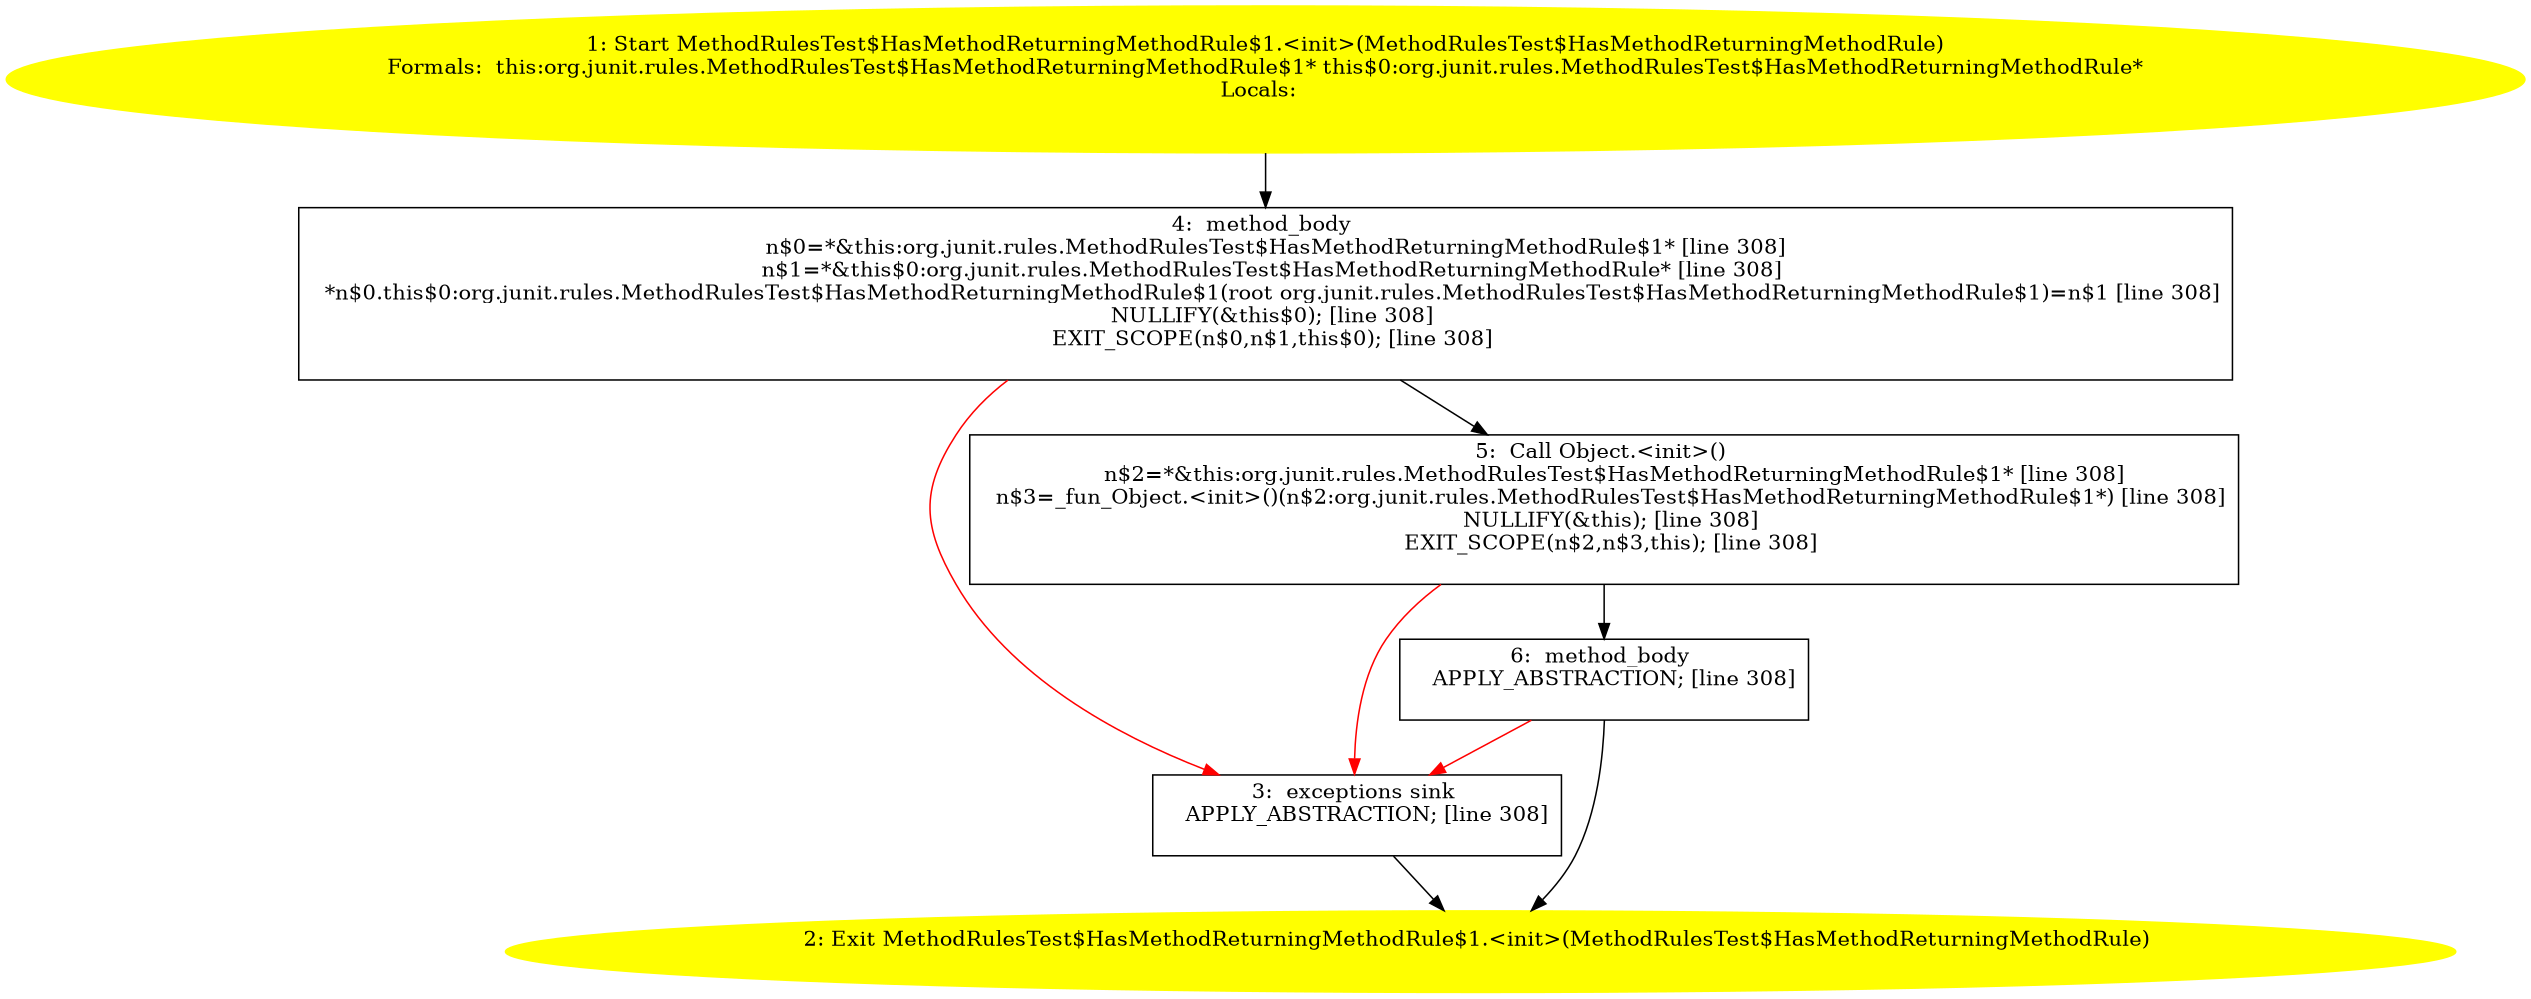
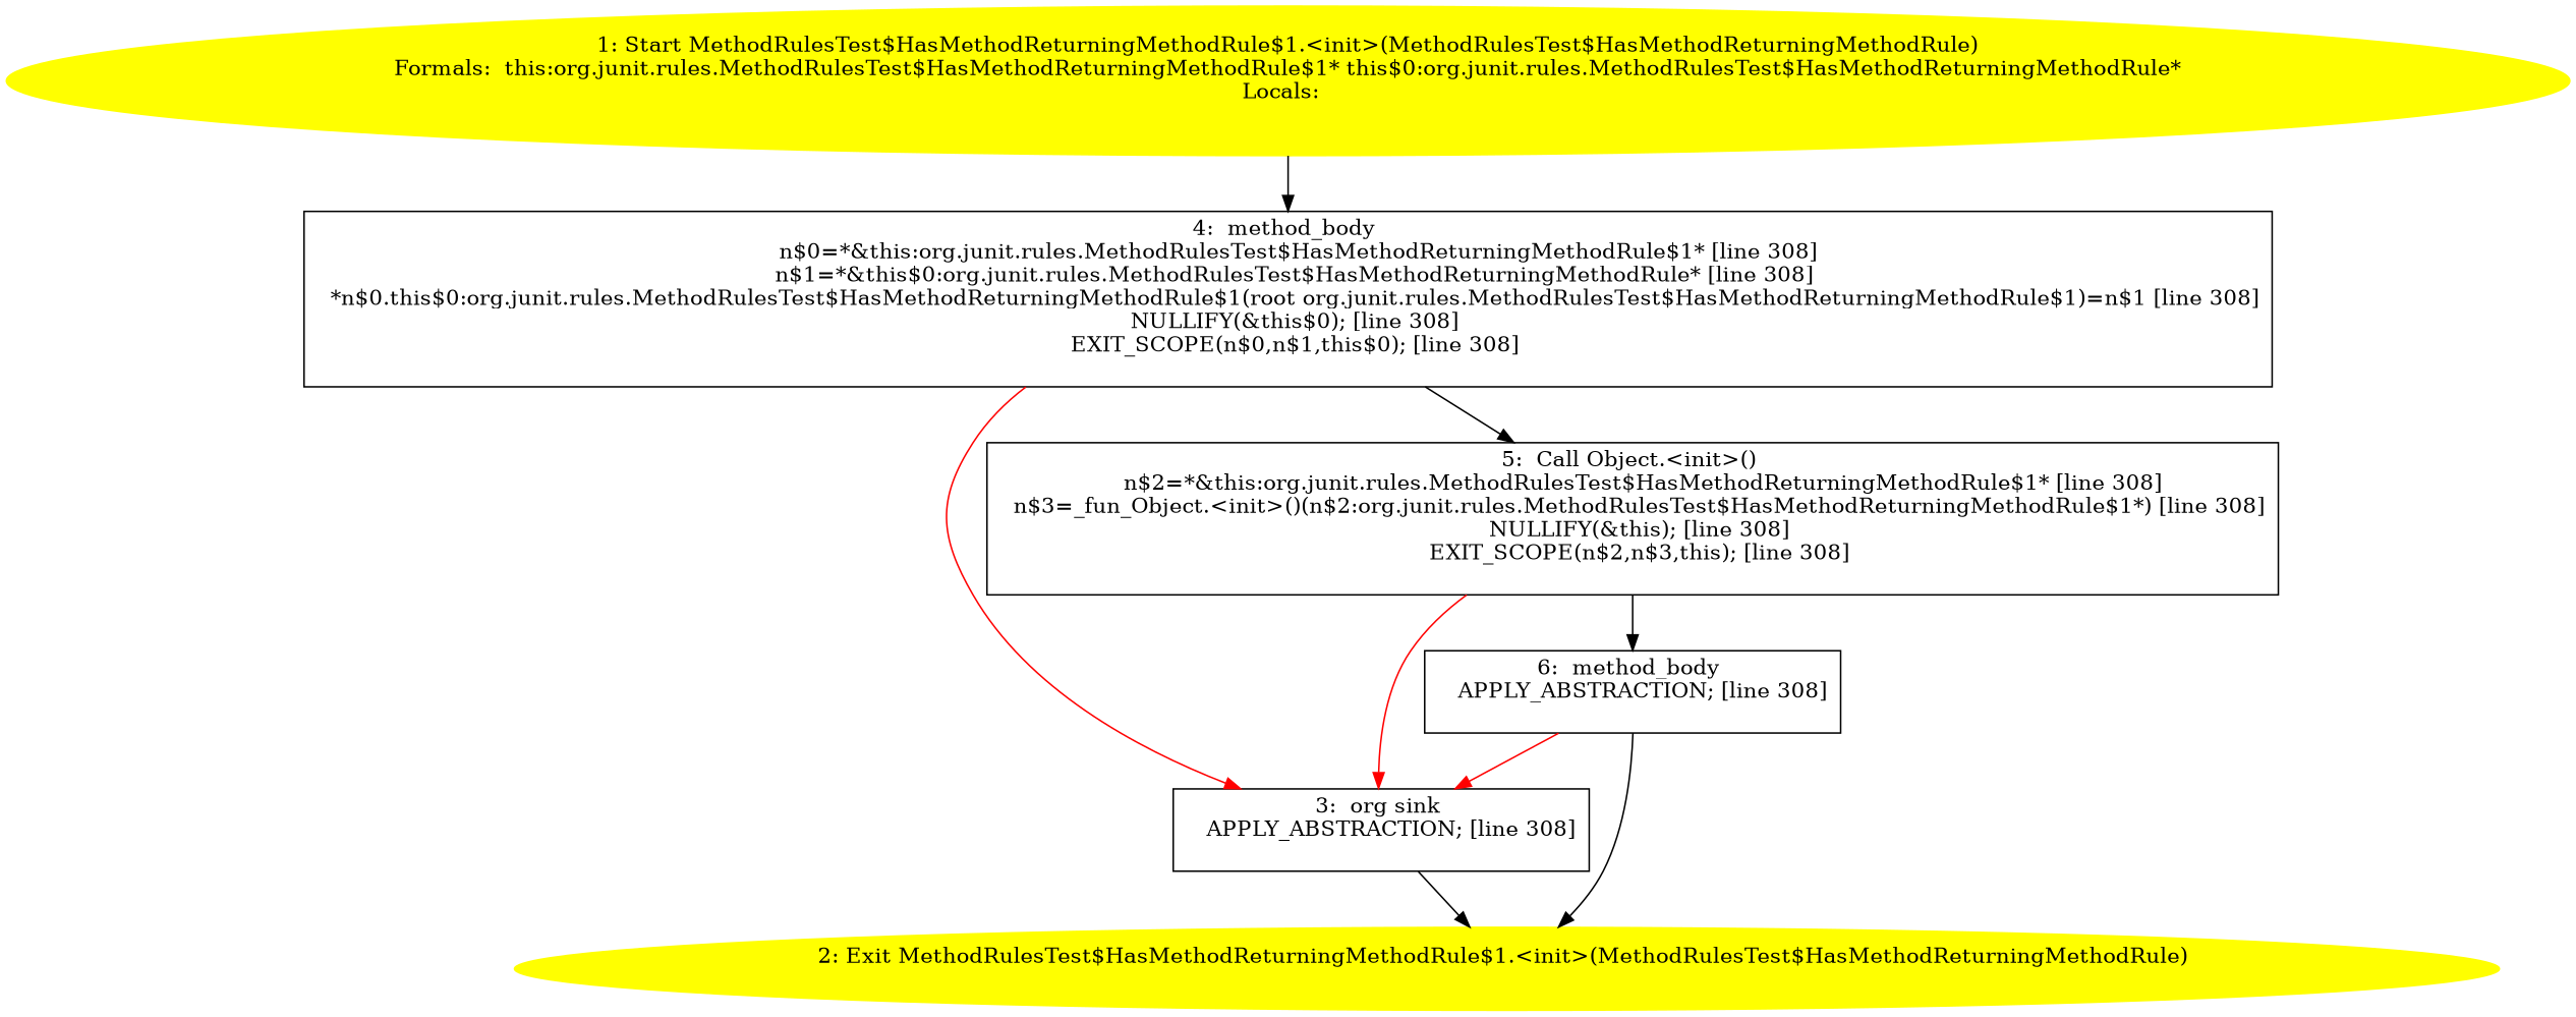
  digraph {
    node [shape=box]
    n1 [color=yellow label="1: Start MethodRulesTest$HasMethodReturningMethodRule$1.<init>(MethodRulesTest$HasMethodReturningMethodRule)\nFormals:  this:org.junit.rules.MethodRulesTest$HasMethodReturningMethodRule$1* this$0:org.junit.rules.MethodRulesTest$HasMethodReturningMethodRule*\nLocals:  \n  " style=filled shape=""]
    n2 [label="4:  method_body \n   n$0=*&this:org.junit.rules.MethodRulesTest$HasMethodReturningMethodRule$1* [line 308]\n  n$1=*&this$0:org.junit.rules.MethodRulesTest$HasMethodReturningMethodRule* [line 308]\n  *n$0.this$0:org.junit.rules.MethodRulesTest$HasMethodReturningMethodRule$1(root org.junit.rules.MethodRulesTest$HasMethodReturningMethodRule$1)=n$1 [line 308]\n  NULLIFY(&this$0); [line 308]\n  EXIT_SCOPE(n$0,n$1,this$0); [line 308]\n "]
-   n3 [label="3:  exceptions sink \n   APPLY_ABSTRACTION; [line 308]\n "]
+   n3 [label="3:  org sink \n   APPLY_ABSTRACTION; [line 308]\n "]
    n4 [label="5:  Call Object.<init>() \n   n$2=*&this:org.junit.rules.MethodRulesTest$HasMethodReturningMethodRule$1* [line 308]\n  n$3=_fun_Object.<init>()(n$2:org.junit.rules.MethodRulesTest$HasMethodReturningMethodRule$1*) [line 308]\n  NULLIFY(&this); [line 308]\n  EXIT_SCOPE(n$2,n$3,this); [line 308]\n "]
    n5 [color=yellow label="2: Exit MethodRulesTest$HasMethodReturningMethodRule$1.<init>(MethodRulesTest$HasMethodReturningMethodRule) \n  " style=filled shape=""]
    n6 [label="6:  method_body \n   APPLY_ABSTRACTION; [line 308]\n "]
    n1 -> n2
    n2 -> n3 [color=red]
    n2 -> n4
    n3 -> n5
    n4 -> n3 [color=red]
    n4 -> n6
    n6 -> n3 [color=red]
    n6 -> n5
  }
